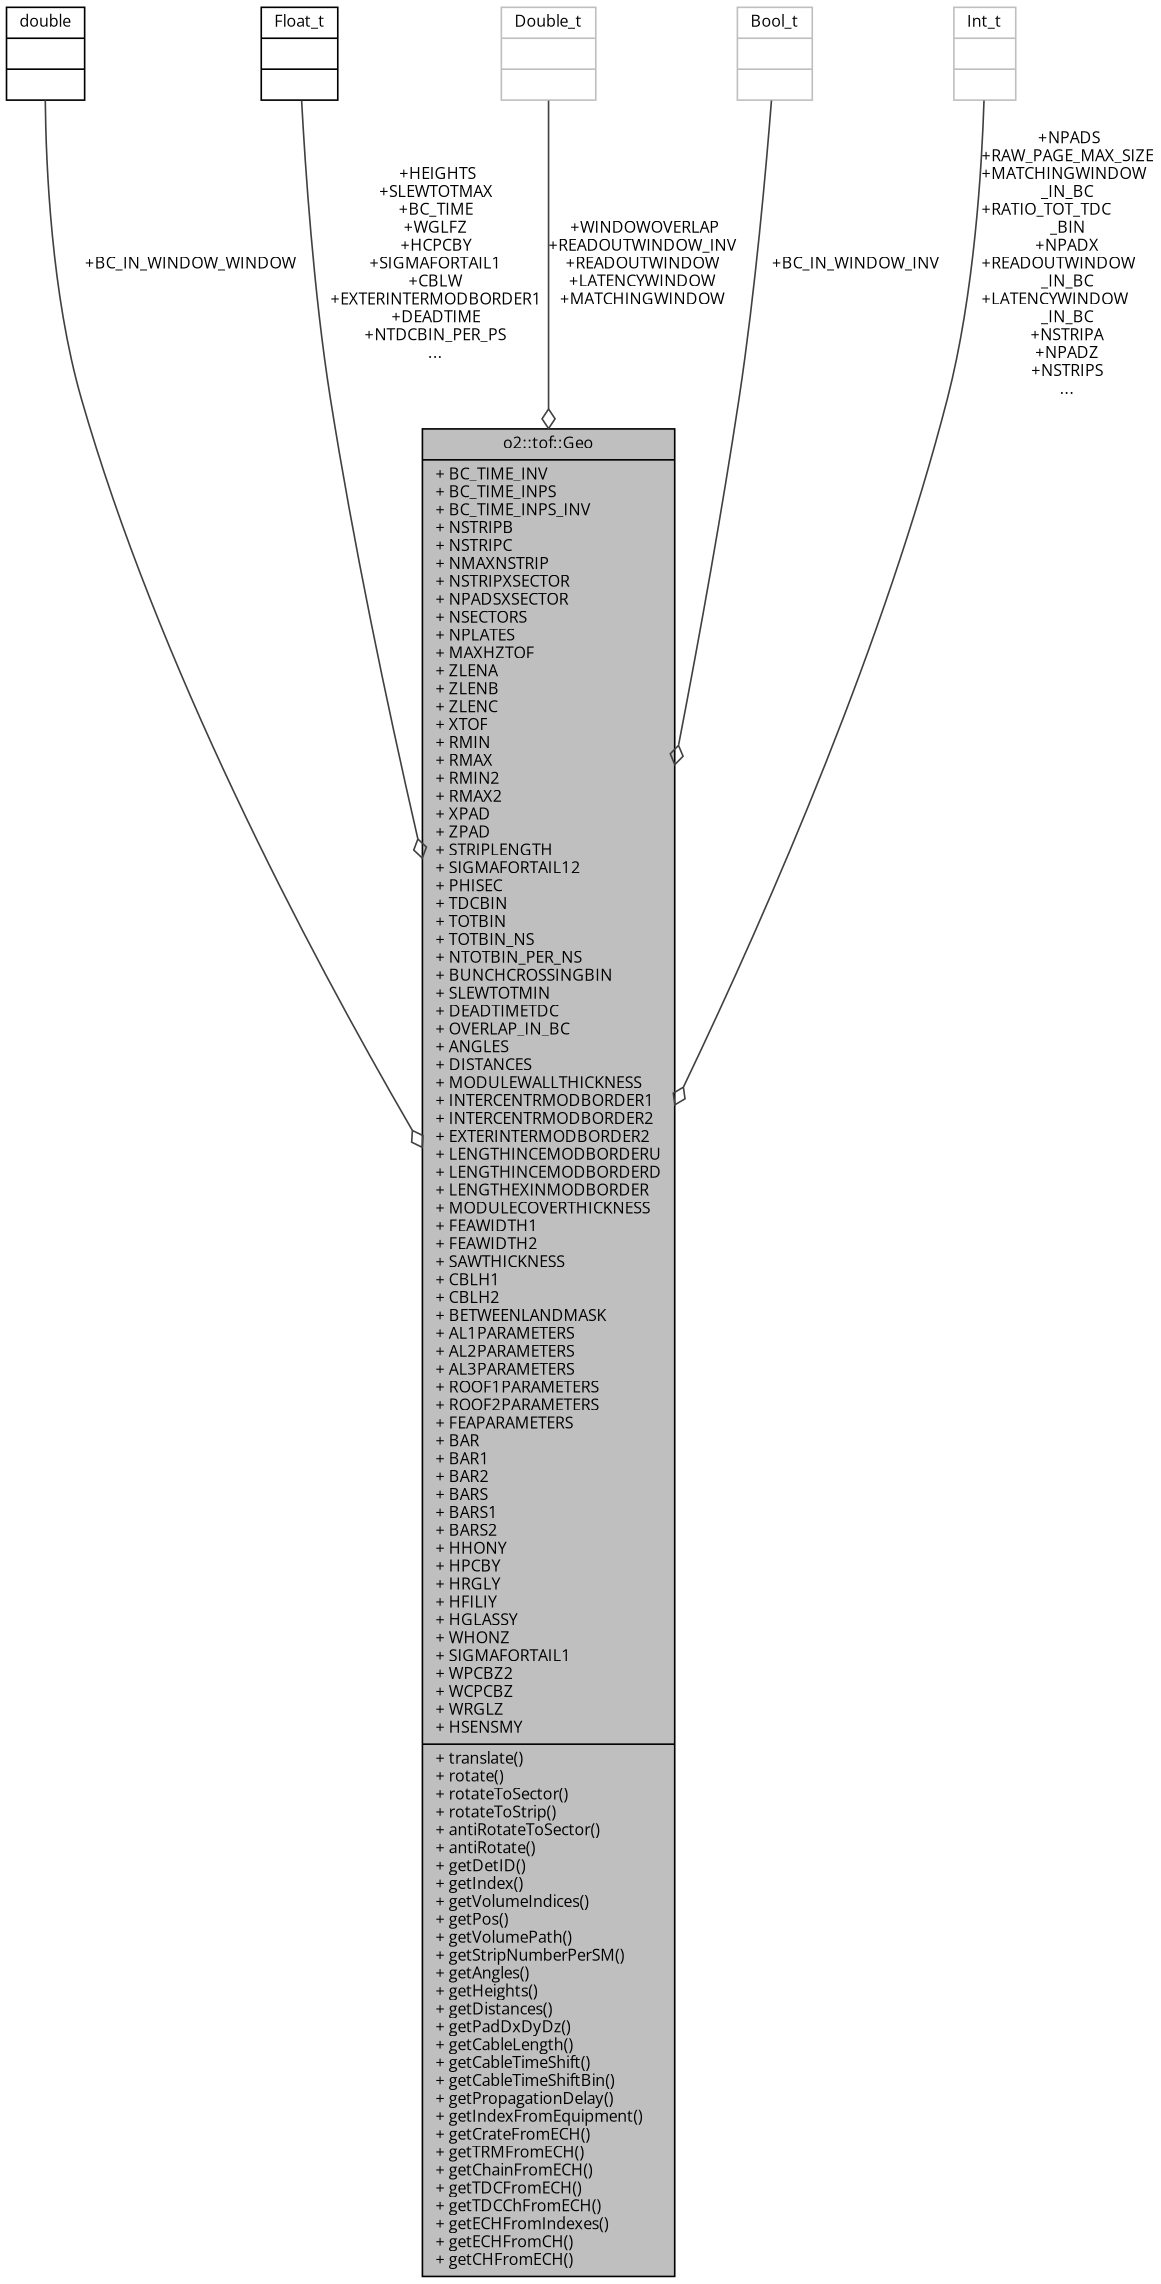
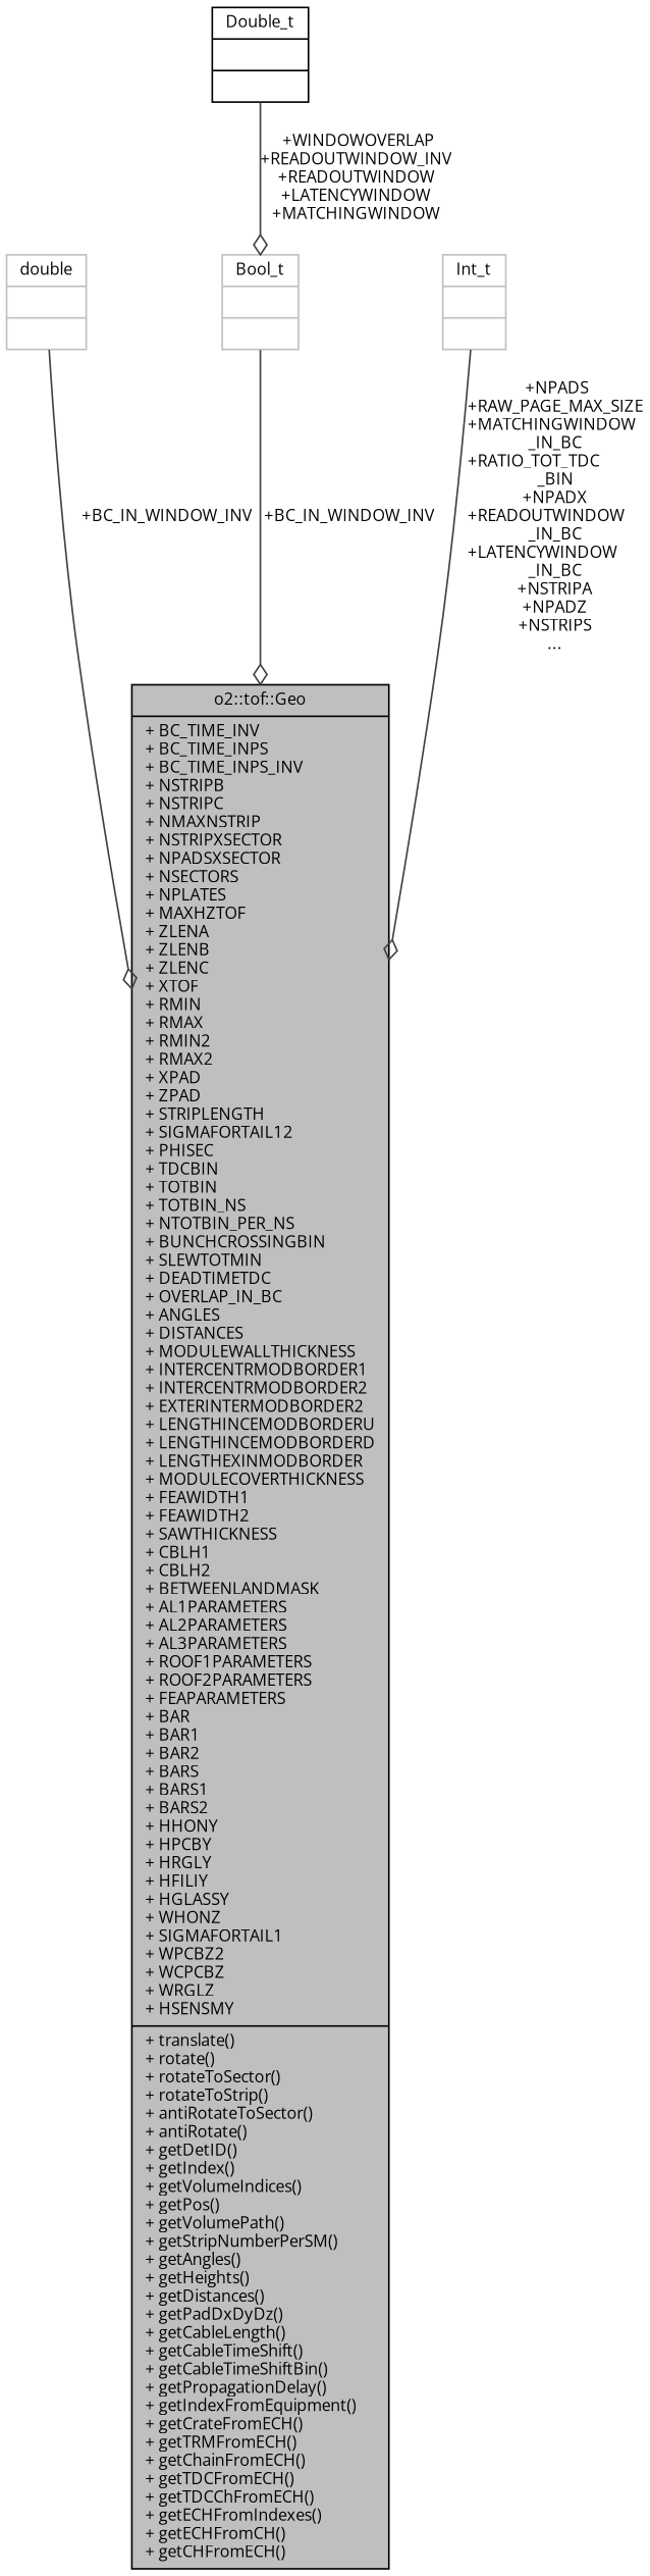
  digraph {
    fontname="Open Sans"
    node [color=grey75 fontname="Open Sans" fontsize=10 shape=record]
    edge [arrowhead=odiamond color=grey25 fontname="Open Sans" fontsize=10 labelfontname=Helvetica labelfontsize=10 style=solid]
    n1 [color=black fillcolor=grey75 fontcolor=black height=0.2 label="{o2::tof::Geo\n|+ BC_TIME_INV\l+ BC_TIME_INPS\l+ BC_TIME_INPS_INV\l+ NSTRIPB\l+ NSTRIPC\l+ NMAXNSTRIP\l+ NSTRIPXSECTOR\l+ NPADSXSECTOR\l+ NSECTORS\l+ NPLATES\l+ MAXHZTOF\l+ ZLENA\l+ ZLENB\l+ ZLENC\l+ XTOF\l+ RMIN\l+ RMAX\l+ RMIN2\l+ RMAX2\l+ XPAD\l+ ZPAD\l+ STRIPLENGTH\l+ SIGMAFORTAIL12\l+ PHISEC\l+ TDCBIN\l+ TOTBIN\l+ TOTBIN_NS\l+ NTOTBIN_PER_NS\l+ BUNCHCROSSINGBIN\l+ SLEWTOTMIN\l+ DEADTIMETDC\l+ OVERLAP_IN_BC\l+ ANGLES\l+ DISTANCES\l+ MODULEWALLTHICKNESS\l+ INTERCENTRMODBORDER1\l+ INTERCENTRMODBORDER2\l+ EXTERINTERMODBORDER2\l+ LENGTHINCEMODBORDERU\l+ LENGTHINCEMODBORDERD\l+ LENGTHEXINMODBORDER\l+ MODULECOVERTHICKNESS\l+ FEAWIDTH1\l+ FEAWIDTH2\l+ SAWTHICKNESS\l+ CBLH1\l+ CBLH2\l+ BETWEENLANDMASK\l+ AL1PARAMETERS\l+ AL2PARAMETERS\l+ AL3PARAMETERS\l+ ROOF1PARAMETERS\l+ ROOF2PARAMETERS\l+ FEAPARAMETERS\l+ BAR\l+ BAR1\l+ BAR2\l+ BARS\l+ BARS1\l+ BARS2\l+ HHONY\l+ HPCBY\l+ HRGLY\l+ HFILIY\l+ HGLASSY\l+ WHONZ\l+ SIGMAFORTAIL1\l+ WPCBZ2\l+ WCPCBZ\l+ WRGLZ\l+ HSENSMY\l|+ translate()\l+ rotate()\l+ rotateToSector()\l+ rotateToStrip()\l+ antiRotateToSector()\l+ antiRotate()\l+ getDetID()\l+ getIndex()\l+ getVolumeIndices()\l+ getPos()\l+ getVolumePath()\l+ getStripNumberPerSM()\l+ getAngles()\l+ getHeights()\l+ getDistances()\l+ getPadDxDyDz()\l+ getCableLength()\l+ getCableTimeShift()\l+ getCableTimeShiftBin()\l+ getPropagationDelay()\l+ getIndexFromEquipment()\l+ getCrateFromECH()\l+ getTRMFromECH()\l+ getChainFromECH()\l+ getTDCFromECH()\l+ getTDCChFromECH()\l+ getECHFromIndexes()\l+ getECHFromCH()\l+ getCHFromECH()\l}" style=filled width=0.4]
-   n2 [color=black height=0.2 label="{double\n||}" width=0.4]
-   n3 [color=black height=0.2 label="{Float_t\n||}" width=0.4]
-   n4 [height=0.2 label="{Double_t\n||}" width=0.4]
+   n2 [height=0.2 label="{double\n||}" width=0.4]
+   n4 [color=black height=0.2 label="{Double_t\n||}" width=0.4]
    n5 [height=0.2 label="{Bool_t\n||}" width=0.4]
    n6 [height=0.2 label="{Int_t\n||}" width=0.4]
-   n2 -> n1 [label=" +BC_IN_WINDOW_WINDOW"]
-   n3 -> n1 [label=" +HEIGHTS\n+SLEWTOTMAX\n+BC_TIME\n+WGLFZ\n+HCPCBY\n+SIGMAFORTAIL1\n+CBLW\n+EXTERINTERMODBORDER1\n+DEADTIME\n+NTDCBIN_PER_PS\n..."]
-   n4 -> n1 [label=" +WINDOWOVERLAP\n+READOUTWINDOW_INV\n+READOUTWINDOW\n+LATENCYWINDOW\n+MATCHINGWINDOW"]
+   n2 -> n1 [label=" +BC_IN_WINDOW_INV"]
+   n4 -> n5 [label=" +WINDOWOVERLAP\n+READOUTWINDOW_INV\n+READOUTWINDOW\n+LATENCYWINDOW\n+MATCHINGWINDOW"]
    n5 -> n1 [label=" +BC_IN_WINDOW_INV"]
    n6 -> n1 [label=" +NPADS\n+RAW_PAGE_MAX_SIZE\n+MATCHINGWINDOW\l_IN_BC\n+RATIO_TOT_TDC\l_BIN\n+NPADX\n+READOUTWINDOW\l_IN_BC\n+LATENCYWINDOW\l_IN_BC\n+NSTRIPA\n+NPADZ\n+NSTRIPS\n..."]
  }
